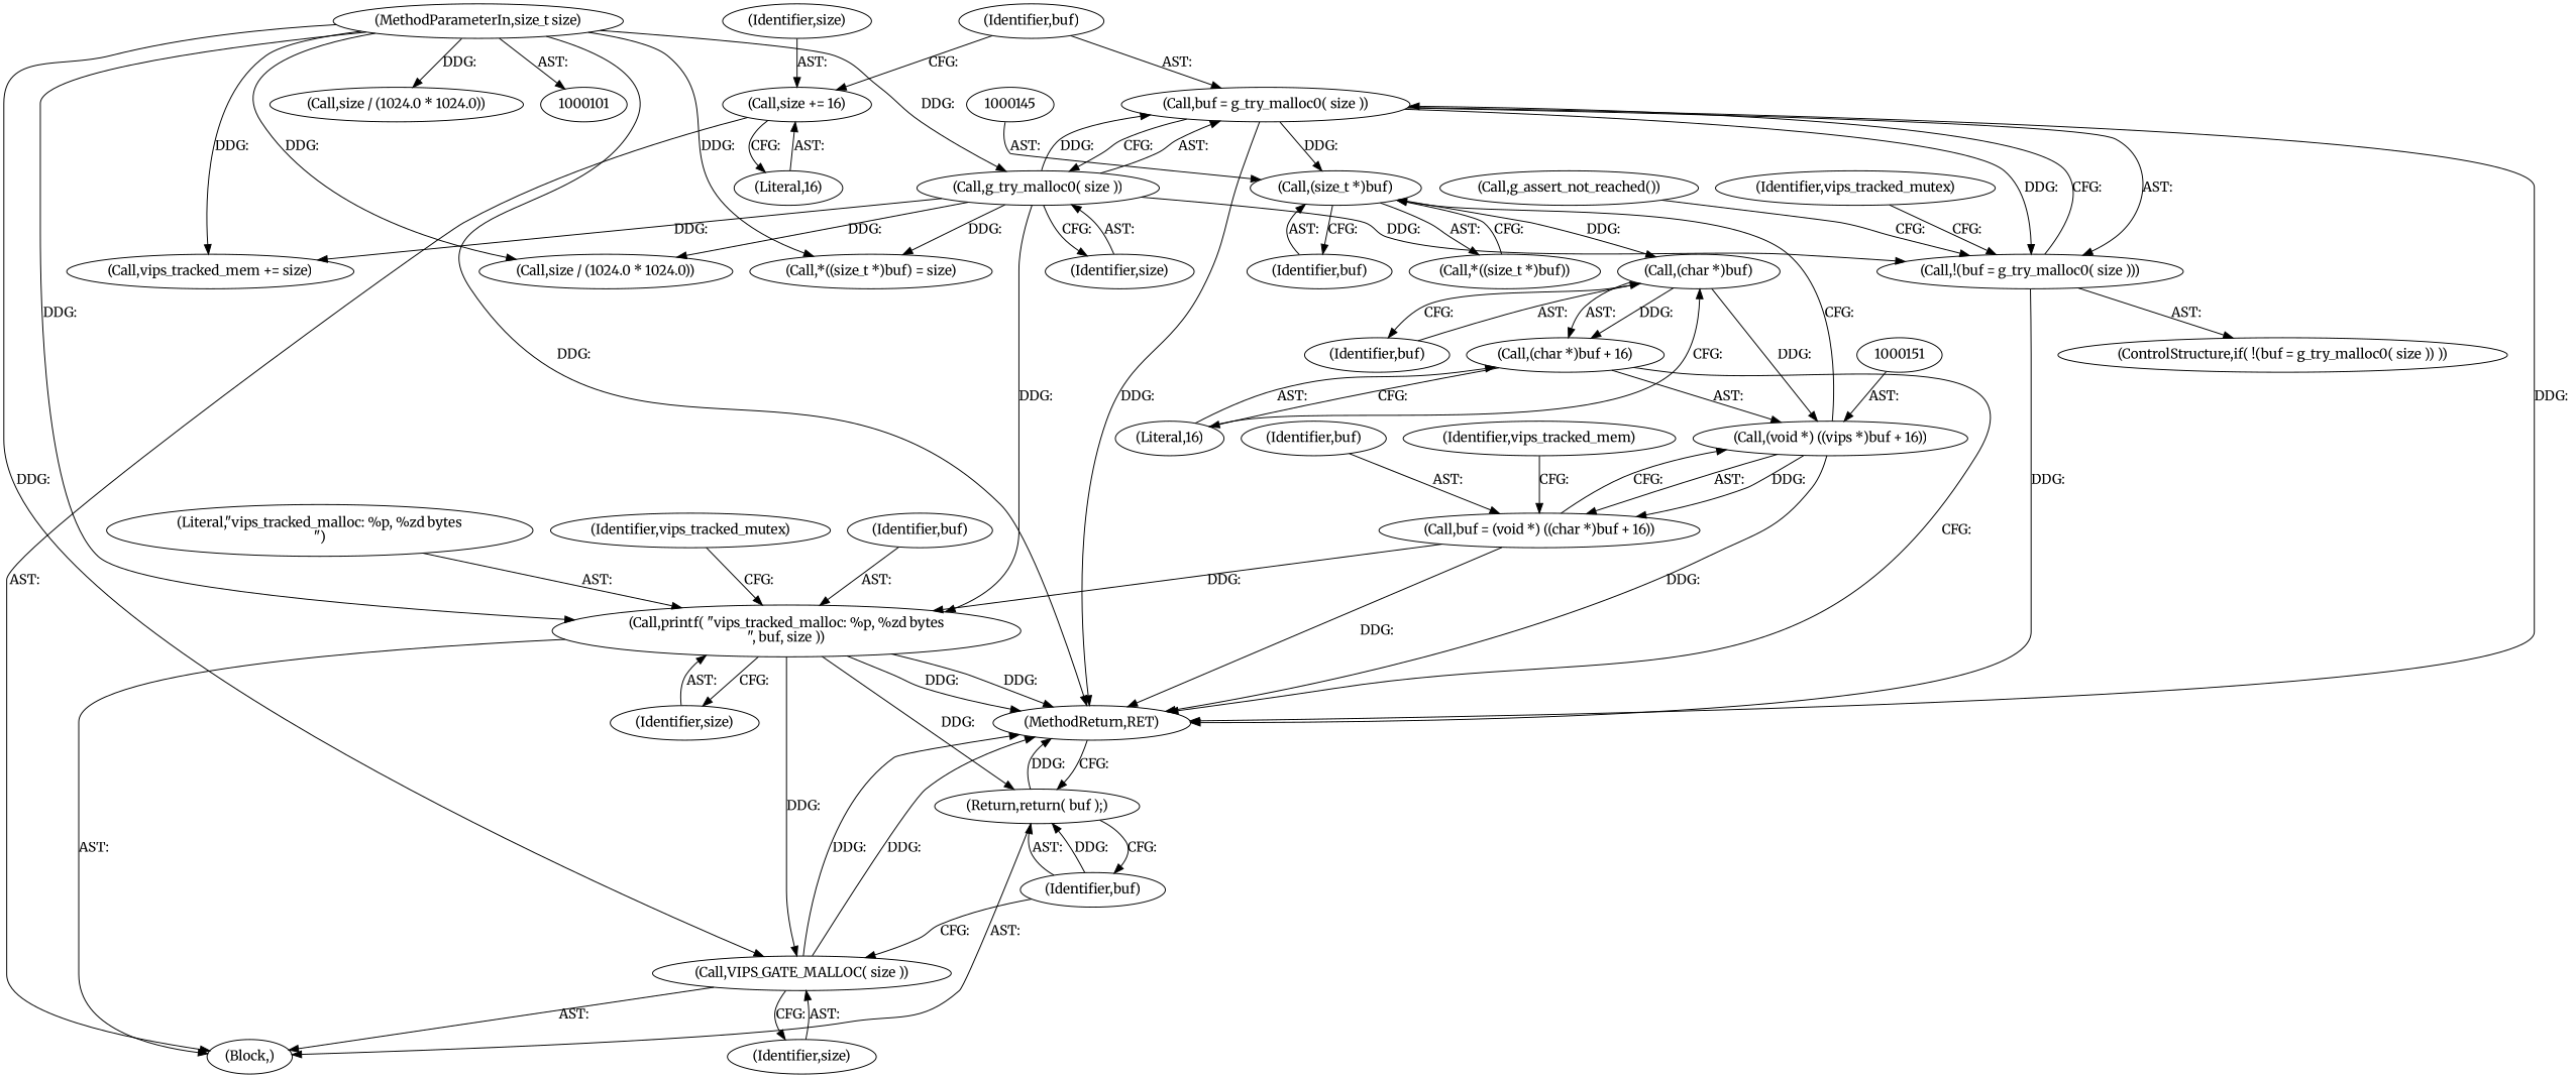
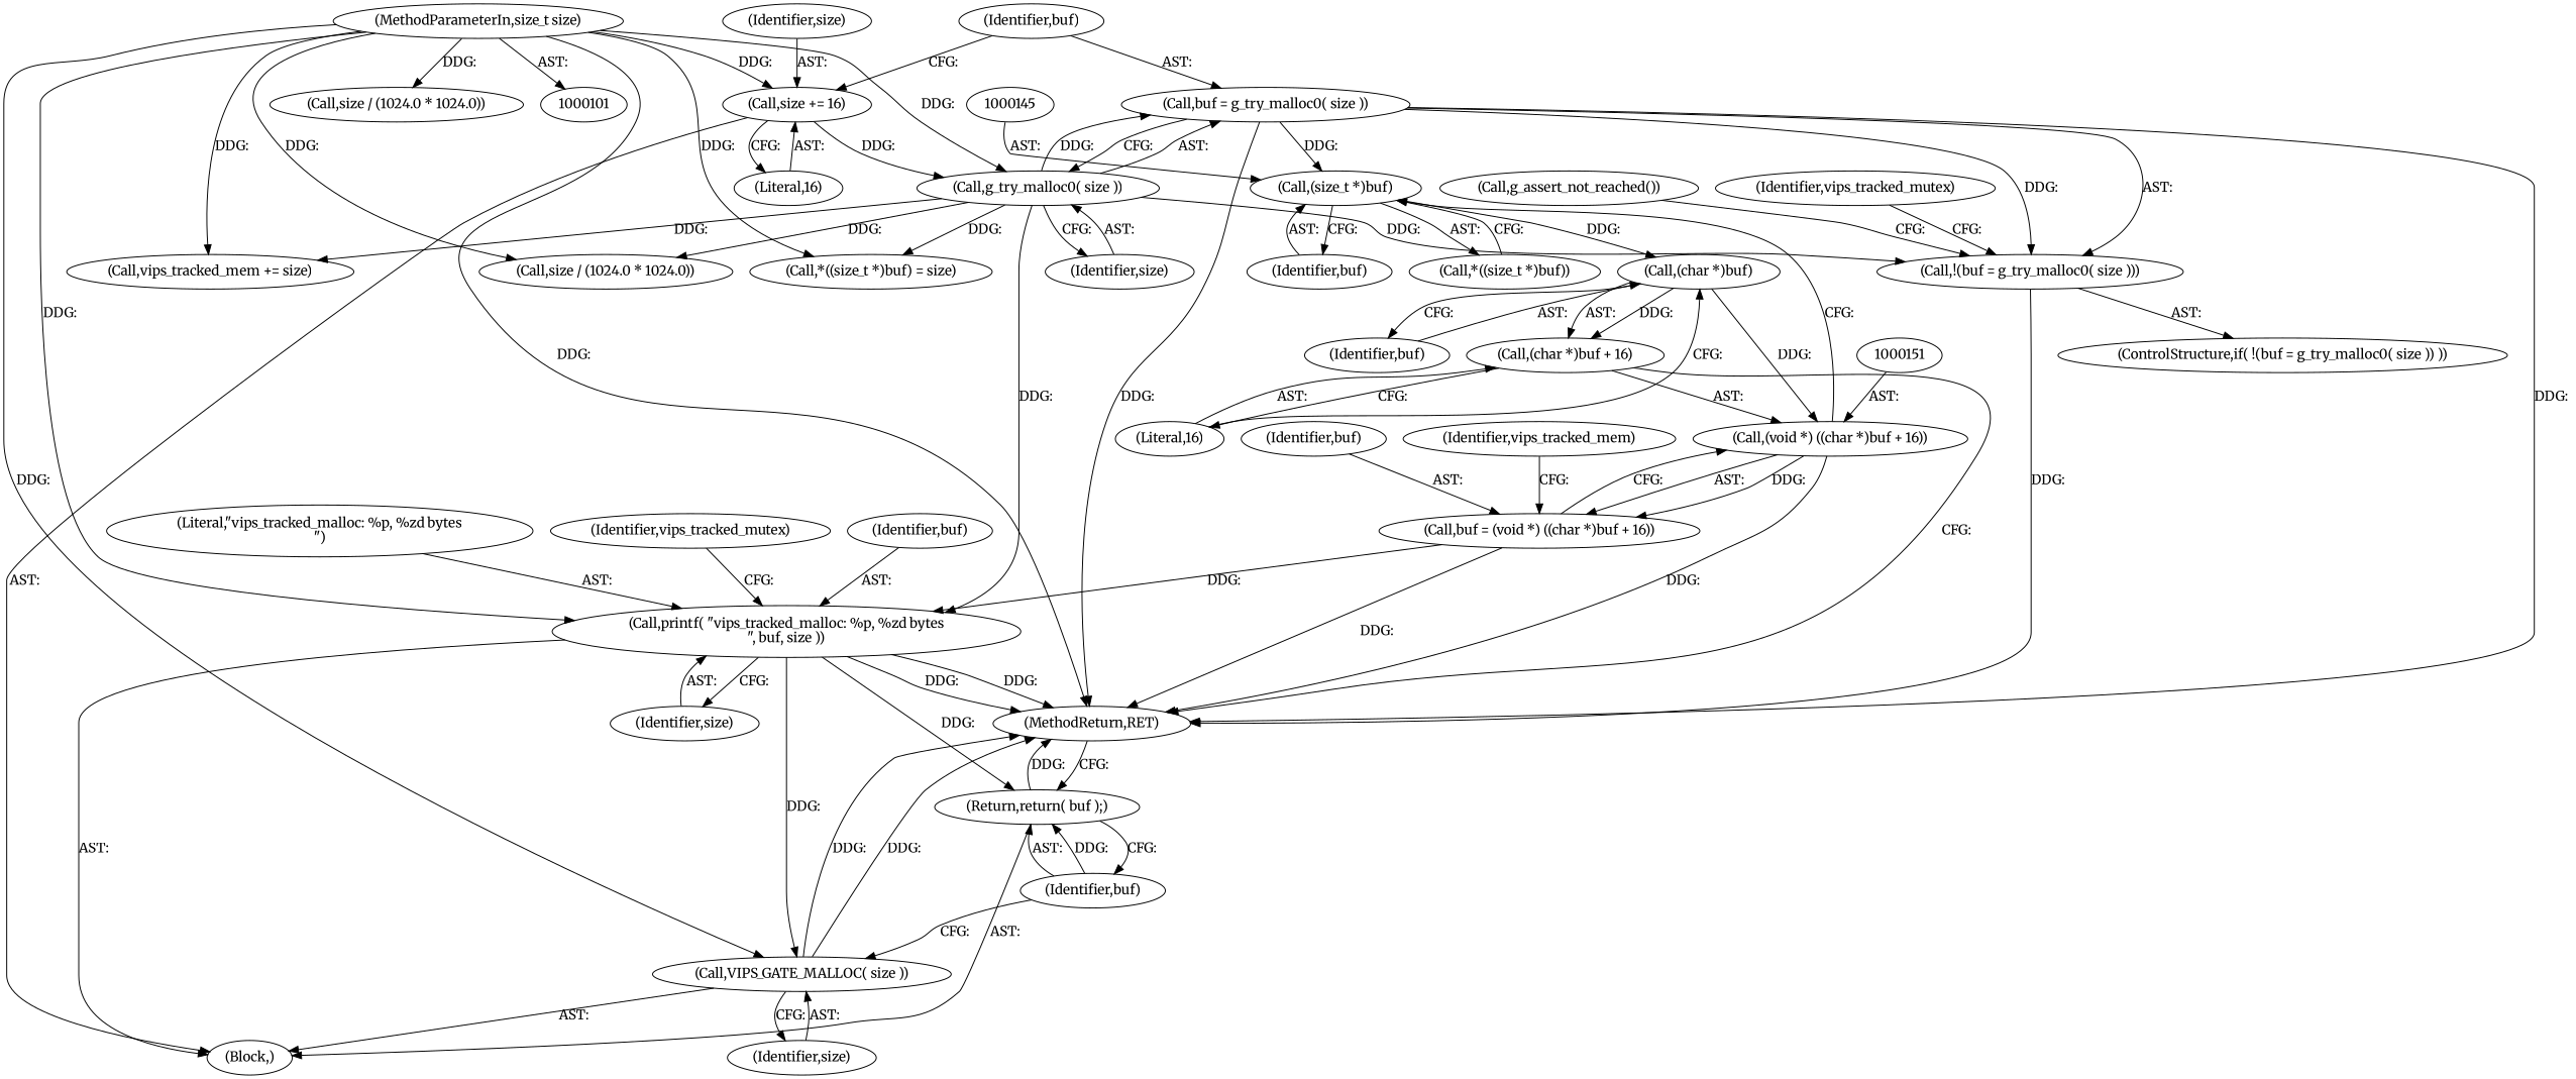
  digraph {
    fontname=Merriweather
    node [fontname=Merriweather]
    edge [fontname=Merriweather]
    n1 [label="(Call,buf = g_try_malloc0( size ))"]
    n2 [label="(Call,g_try_malloc0( size ))"]
    n3 [label="(Call,!(buf = g_try_malloc0( size )))"]
    n4 [label="(Call,(size_t *)buf)"]
    n5 [label="(MethodReturn,RET)"]
    n6 [label="(Call,printf( \"vips_tracked_malloc: %p, %zd bytes\n\", buf, size ))"]
    n7 [label="(Identifier,size)"]
    n8 [label="(Call,size / (1024.0 * 1024.0))"]
    n9 [label="(Call,*((size_t *)buf) = size)"]
    n10 [label="(Call,vips_tracked_mem += size)"]
    n11 [label="(ControlStructure,if( !(buf = g_try_malloc0( size )) ))"]
    n12 [label="(Call,(char *)buf)"]
    n13 [label="(Call,*((size_t *)buf))"]
    n14 [label="(Identifier,buf)"]
    n15 [label="(Return,return( buf );)"]
    n16 [label="(Block,)"]
    n17 [label="(Call,VIPS_GATE_MALLOC( size ))"]
    n18 [label="(Identifier,size)"]
    n19 [label="(Call,size += 16)"]
    n20 [label="(Literal,16)"]
    n21 [label="(MethodParameterIn,size_t size)"]
    n22 [label="(Call,size / (1024.0 * 1024.0))"]
    1000101
    n24 [label="(Identifier,size)"]
-   n25 [label="(Call,(void *) ((vips *)buf + 16))"]
+   n25 [label="(Call,(void *) ((char *)buf + 16))"]
    n26 [label="(Call,(char *)buf + 16)"]
    n27 [label="(Identifier,buf)"]
    n28 [label="(Call,buf = (void *) ((char *)buf + 16))"]
    n29 [label="(Literal,16)"]
    n30 [label="(Identifier,buf)"]
    n31 [label="(Call,g_assert_not_reached())"]
    n32 [label="(Identifier,vips_tracked_mutex)"]
    n33 [label="(Literal,\"vips_tracked_malloc: %p, %zd bytes\n\")"]
    n34 [label="(Identifier,size)"]
    n35 [label="(Identifier,buf)"]
    n36 [label="(Identifier,vips_tracked_mem)"]
    n37 [label="(Identifier,vips_tracked_mutex)"]
    n38 [label="(Identifier,buf)"]
    n39 [label="(Identifier,buf)"]
    1000145
    1000151
    n1 -> n2 [label="CFG: "]
    n1 -> n3 [label="AST: "]
    n1 -> n3 [label="DDG: "]
    n1 -> n4 [label="DDG: "]
    n1 -> n5 [label="DDG: "]
    n1 -> n5 [label="DDG: "]
    n2 -> n1 [label="AST: "]
    n2 -> n1 [label="DDG: "]
    n2 -> n3 [label="DDG: "]
    n2 -> n6 [label="DDG: "]
    n2 -> n7 [label="CFG: "]
    n2 -> n8 [label="DDG: "]
    n2 -> n9 [label="DDG: "]
    n2 -> n10 [label="DDG: "]
-   n3 -> n1 [label="CFG: "]
    n3 -> n5 [label="DDG: "]
    n3 -> n11 [label="AST: "]
    n4 -> n12 [label="DDG: "]
    n4 -> n13 [label="AST: "]
    n4 -> n14 [label="CFG: "]
    n5 -> n15 [label="CFG: "]
    n6 -> n5 [label="DDG: "]
    n6 -> n5 [label="DDG: "]
    n6 -> n15 [label="DDG: "]
    n6 -> n16 [label="AST: "]
    n6 -> n17 [label="DDG: "]
    n6 -> n18 [label="CFG: "]
    n7 -> n2 [label="AST: "]
    n12 -> n25 [label="DDG: "]
    n12 -> n26 [label="AST: "]
    n12 -> n26 [label="DDG: "]
    n12 -> n27 [label="CFG: "]
    n13 -> n4 [label="CFG: "]
    n14 -> n4 [label="AST: "]
    n15 -> n5 [label="DDG: "]
    n15 -> n16 [label="AST: "]
    n15 -> n30 [label="CFG: "]
    n17 -> n5 [label="DDG: "]
    n17 -> n5 [label="DDG: "]
    n17 -> n16 [label="AST: "]
    n17 -> n24 [label="CFG: "]
    n18 -> n6 [label="AST: "]
+   n19 -> n2 [label="DDG: "]
    n19 -> n16 [label="AST: "]
    n19 -> n20 [label="CFG: "]
    n20 -> n19 [label="AST: "]
    n21 -> n2 [label="DDG: "]
    n21 -> n5 [label="DDG: "]
    n21 -> n6 [label="DDG: "]
    n21 -> n8 [label="DDG: "]
    n21 -> n9 [label="DDG: "]
    n21 -> n10 [label="DDG: "]
    n21 -> n17 [label="DDG: "]
+   n21 -> n19 [label="DDG: "]
    n21 -> n22 [label="DDG: "]
    n21 -> 1000101 [label="AST: "]
    n24 -> n17 [label="AST: "]
    n25 -> n4 [label="CFG: "]
    n25 -> n5 [label="DDG: "]
    n25 -> n28 [label="AST: "]
    n25 -> n28 [label="DDG: "]
    n26 -> n5 [label="CFG: "]
    n26 -> n25 [label="AST: "]
    n26 -> n29 [label="CFG: "]
    n27 -> n12 [label="AST: "]
    n28 -> n5 [label="DDG: "]
    n28 -> n6 [label="DDG: "]
    n28 -> n25 [label="CFG: "]
    n29 -> n12 [label="CFG: "]
    n29 -> n26 [label="AST: "]
    n30 -> n15 [label="AST: "]
    n30 -> n15 [label="DDG: "]
    n30 -> n17 [label="CFG: "]
    n31 -> n3 [label="CFG: "]
    n32 -> n3 [label="CFG: "]
    n33 -> n6 [label="AST: "]
    n34 -> n19 [label="AST: "]
    n35 -> n1 [label="AST: "]
    n35 -> n19 [label="CFG: "]
    n36 -> n28 [label="CFG: "]
    n37 -> n6 [label="CFG: "]
    n38 -> n28 [label="AST: "]
    n39 -> n6 [label="AST: "]
    1000145 -> n4 [label="AST: "]
    1000151 -> n25 [label="AST: "]
  }
